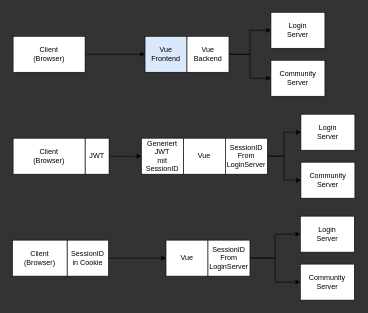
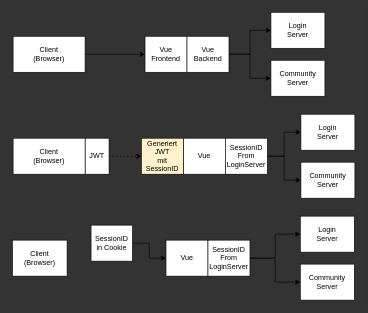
  <mxCell id="0" />
  <mxCell id="1" parent="0" />
  <mxCell id="2" style="edgeStyle=orthogonalEdgeStyle;rounded=0;orthogonalLoop=1;jettySize=auto;html=1;exitX=1;exitY=0.5;exitDx=0;exitDy=0;entryX=0;entryY=0.5;entryDx=0;entryDy=0;" edge="1" parent="1" source="3" target="4"><mxGeometry relative="1" as="geometry" /></mxCell>
  <mxCell id="3" value="Client&lt;br&gt;(Browser)" style="rounded=0;whiteSpace=wrap;html=1;" vertex="1" parent="1"><mxGeometry x="21" y="60" width="120" height="60" as="geometry" /></mxCell>
- <mxCell id="4" value="Vue Frontend" style="rounded=0;whiteSpace=wrap;html=1;fillColor=#dae8fc;" vertex="1" parent="1"><mxGeometry x="241" y="60" width="70" height="60" as="geometry" /></mxCell>
+ <mxCell id="4" value="Vue Frontend" style="rounded=0;whiteSpace=wrap;html=1;" vertex="1" parent="1"><mxGeometry x="241" y="60" width="70" height="60" as="geometry" /></mxCell>
  <mxCell id="5" style="edgeStyle=orthogonalEdgeStyle;rounded=0;orthogonalLoop=1;jettySize=auto;html=1;exitX=1;exitY=0.5;exitDx=0;exitDy=0;" edge="1" parent="1" source="7" target="8"><mxGeometry relative="1" as="geometry" /></mxCell>
  <mxCell id="6" style="edgeStyle=orthogonalEdgeStyle;rounded=0;orthogonalLoop=1;jettySize=auto;html=1;exitX=1;exitY=0.5;exitDx=0;exitDy=0;entryX=0;entryY=0.5;entryDx=0;entryDy=0;" edge="1" parent="1" source="7" target="9"><mxGeometry relative="1" as="geometry" /></mxCell>
  <mxCell id="7" value="Vue Backend" style="rounded=0;whiteSpace=wrap;html=1;" vertex="1" parent="1"><mxGeometry x="311" y="60" width="70" height="60" as="geometry" /></mxCell>
  <mxCell id="8" value="Login&lt;br&gt;Server" style="rounded=0;whiteSpace=wrap;html=1;" vertex="1" parent="1"><mxGeometry x="451" y="20" width="90" height="60" as="geometry" /></mxCell>
  <mxCell id="9" value="Community Server" style="rounded=0;whiteSpace=wrap;html=1;" vertex="1" parent="1"><mxGeometry x="451" y="100" width="90" height="60" as="geometry" /></mxCell>
- <mxCell id="10" style="edgeStyle=orthogonalEdgeStyle;rounded=0;orthogonalLoop=1;jettySize=auto;html=1;exitX=1;exitY=0.5;exitDx=0;exitDy=0;entryX=0;entryY=0.5;entryDx=0;entryDy=0;" edge="1" parent="1" source="11" target="14"><mxGeometry relative="1" as="geometry" /></mxCell>
+ <mxCell id="10" style="edgeStyle=orthogonalEdgeStyle;rounded=0;orthogonalLoop=1;jettySize=auto;html=1;exitX=1;exitY=0.5;exitDx=0;exitDy=0;entryX=0;entryY=0.5;entryDx=0;entryDy=0;dashed=1;" edge="1" parent="1" source="11" target="14"><mxGeometry relative="1" as="geometry" /></mxCell>
  <mxCell id="11" value="JWT" style="rounded=0;whiteSpace=wrap;html=1;" vertex="1" parent="1"><mxGeometry x="141" y="230" width="40" height="60" as="geometry" /></mxCell>
  <mxCell id="12" value="Client&lt;br&gt;(Browser)" style="rounded=0;whiteSpace=wrap;html=1;" vertex="1" parent="1"><mxGeometry x="21" y="230" width="120" height="60" as="geometry" /></mxCell>
  <mxCell id="13" value="Vue" style="rounded=0;whiteSpace=wrap;html=1;" vertex="1" parent="1"><mxGeometry x="305" y="230" width="70" height="60" as="geometry" /></mxCell>
- <mxCell id="14" value="Generiert JWT&lt;br&gt;mit SessionID" style="rounded=0;whiteSpace=wrap;html=1;" vertex="1" parent="1"><mxGeometry x="235" y="230" width="70" height="60" as="geometry" /></mxCell>
+ <mxCell id="14" value="Generiert JWT&lt;br&gt;mit SessionID" style="rounded=0;whiteSpace=wrap;html=1;fillColor=#fff2cc;" vertex="1" parent="1"><mxGeometry x="235" y="230" width="70" height="60" as="geometry" /></mxCell>
  <mxCell id="15" style="edgeStyle=orthogonalEdgeStyle;rounded=0;orthogonalLoop=1;jettySize=auto;html=1;exitX=1;exitY=0.5;exitDx=0;exitDy=0;entryX=0;entryY=0.5;entryDx=0;entryDy=0;" edge="1" parent="1" source="17" target="18"><mxGeometry relative="1" as="geometry" /></mxCell>
  <mxCell id="16" style="edgeStyle=orthogonalEdgeStyle;rounded=0;orthogonalLoop=1;jettySize=auto;html=1;exitX=1;exitY=0.5;exitDx=0;exitDy=0;" edge="1" parent="1" source="17" target="19"><mxGeometry relative="1" as="geometry" /></mxCell>
  <mxCell id="17" value="SessionID&lt;br&gt;From&lt;br&gt;LoginServer" style="rounded=0;whiteSpace=wrap;html=1;" vertex="1" parent="1"><mxGeometry x="375" y="230" width="70" height="60" as="geometry" /></mxCell>
  <mxCell id="18" value="Login&lt;br&gt;Server" style="rounded=0;whiteSpace=wrap;html=1;" vertex="1" parent="1"><mxGeometry x="501" y="190" width="90" height="60" as="geometry" /></mxCell>
  <mxCell id="19" value="Community Server" style="rounded=0;whiteSpace=wrap;html=1;" vertex="1" parent="1"><mxGeometry x="501" y="270" width="90" height="60" as="geometry" /></mxCell>
  <mxCell id="20" style="edgeStyle=orthogonalEdgeStyle;rounded=0;orthogonalLoop=1;jettySize=auto;html=1;exitX=1;exitY=0.5;exitDx=0;exitDy=0;" edge="1" parent="1" source="21" target="23"><mxGeometry relative="1" as="geometry" /></mxCell>
- <mxCell id="21" value="SessionID in Cookie" style="rounded=0;whiteSpace=wrap;html=1;" vertex="1" parent="1"><mxGeometry x="111" y="400" width="69" height="60" as="geometry" /></mxCell>
+ <mxCell id="21" value="SessionID in Cookie" style="rounded=0;whiteSpace=wrap;html=1;" vertex="1" parent="1"><mxGeometry x="151" y="375" width="69" height="60" as="geometry" /></mxCell>
  <mxCell id="22" value="Client&lt;br&gt;(Browser)" style="rounded=0;whiteSpace=wrap;html=1;" vertex="1" parent="1"><mxGeometry x="20" y="400" width="91" height="60" as="geometry" /></mxCell>
  <mxCell id="23" value="Vue" style="rounded=0;whiteSpace=wrap;html=1;" vertex="1" parent="1"><mxGeometry x="276" y="400" width="70" height="60" as="geometry" /></mxCell>
  <mxCell id="24" style="edgeStyle=orthogonalEdgeStyle;rounded=0;orthogonalLoop=1;jettySize=auto;html=1;exitX=1;exitY=0.5;exitDx=0;exitDy=0;entryX=0;entryY=0.5;entryDx=0;entryDy=0;" edge="1" parent="1" source="26" target="27"><mxGeometry relative="1" as="geometry" /></mxCell>
  <mxCell id="25" style="edgeStyle=orthogonalEdgeStyle;rounded=0;orthogonalLoop=1;jettySize=auto;html=1;exitX=1;exitY=0.5;exitDx=0;exitDy=0;" edge="1" parent="1" source="26" target="28"><mxGeometry relative="1" as="geometry" /></mxCell>
  <mxCell id="26" value="SessionID&lt;br&gt;From&lt;br&gt;LoginServer" style="rounded=0;whiteSpace=wrap;html=1;" vertex="1" parent="1"><mxGeometry x="346" y="400" width="70" height="60" as="geometry" /></mxCell>
  <mxCell id="27" value="Login&lt;br&gt;Server" style="rounded=0;whiteSpace=wrap;html=1;" vertex="1" parent="1"><mxGeometry x="500" y="360" width="90" height="60" as="geometry" /></mxCell>
  <mxCell id="28" value="Community Server" style="rounded=0;whiteSpace=wrap;html=1;" vertex="1" parent="1"><mxGeometry x="500" y="440" width="90" height="60" as="geometry" /></mxCell>
